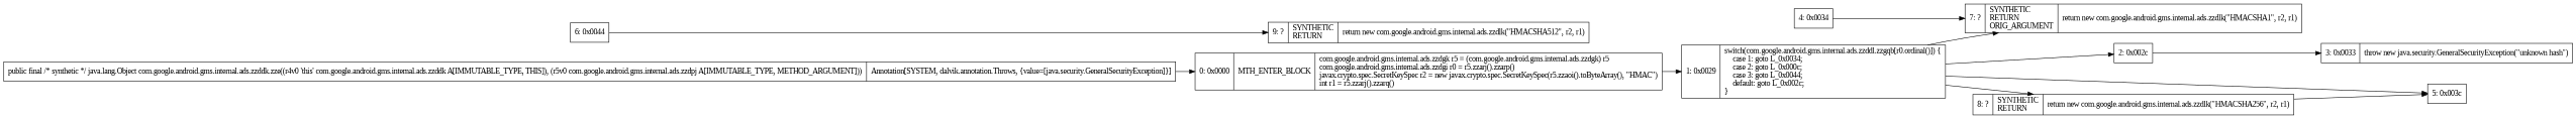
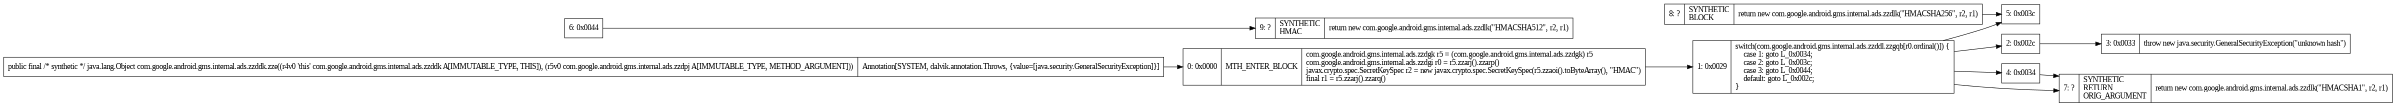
  digraph {
    fontname="Liberation Serif"
    rankdir=LR
    node [fontname="Liberation Serif" shape=record]
    edge [fontname="Liberation Serif"]
-   n1 [label="{0\:\ 0x0000|MTH_ENTER_BLOCK\l|com.google.android.gms.internal.ads.zzdgk r5 = (com.google.android.gms.internal.ads.zzdgk) r5\lcom.google.android.gms.internal.ads.zzdgi r0 = r5.zzarj().zzarp()\ljavax.crypto.spec.SecretKeySpec r2 = new javax.crypto.spec.SecretKeySpec(r5.zzaoi().toByteArray(), \"HMAC\")\lint r1 = r5.zzarj().zzarq()\l}"]
-   n2 [label="{1\:\ 0x0029|switch(com.google.android.gms.internal.ads.zzddl.zzgqb[r0.ordinal()]) \{\l    case 1: goto L_0x0034;\l    case 2: goto L_0x000c;\l    case 3: goto L_0x0044;\l    default: goto L_0x002c;\l\}\l}"]
+   n1 [label="{0\:\ 0x0000|MTH_ENTER_BLOCK\l|com.google.android.gms.internal.ads.zzdgk r5 = (com.google.android.gms.internal.ads.zzdgk) r5\lcom.google.android.gms.internal.ads.zzdgi r0 = r5.zzarj().zzarp()\ljavax.crypto.spec.SecretKeySpec r2 = new javax.crypto.spec.SecretKeySpec(r5.zzaoi().toByteArray(), \"HMAC\")\lfinal r1 = r5.zzarj().zzarq()\l}"]
+   n2 [label="{1\:\ 0x0029|switch(com.google.android.gms.internal.ads.zzddl.zzgqb[r0.ordinal()]) \{\l    case 1: goto L_0x0034;\l    case 2: goto L_0x003c;\l    case 3: goto L_0x0044;\l    default: goto L_0x002c;\l\}\l}"]
    n3 [label="{2\:\ 0x002c}"]
    n4 [label="{4\:\ 0x0034}"]
    n5 [label="{5\:\ 0x003c}"]
    n6 [label="{7\:\ ?|SYNTHETIC\lRETURN\lORIG_ARGUMENT\l|return new com.google.android.gms.internal.ads.zzdlk(\"HMACSHA1\", r2, r1)\l}"]
    n7 [label="{3\:\ 0x0033|throw new java.security.GeneralSecurityException(\"unknown hash\")\l}"]
    n8 [label="{6\:\ 0x0044}"]
-   n9 [label="{9\:\ ?|SYNTHETIC\lRETURN\l|return new com.google.android.gms.internal.ads.zzdlk(\"HMACSHA512\", r2, r1)\l}"]
-   n10 [label="{8\:\ ?|SYNTHETIC\lRETURN\l|return new com.google.android.gms.internal.ads.zzdlk(\"HMACSHA256\", r2, r1)\l}"]
+   n9 [label="{9\:\ ?|SYNTHETIC\lHMAC\l|return new com.google.android.gms.internal.ads.zzdlk(\"HMACSHA512\", r2, r1)\l}"]
+   n10 [label="{8\:\ ?|SYNTHETIC\lBLOCK\l|return new com.google.android.gms.internal.ads.zzdlk(\"HMACSHA256\", r2, r1)\l}"]
    n11 [label="{public final \/* synthetic *\/ java.lang.Object com.google.android.gms.internal.ads.zzddk.zze((r4v0 'this' com.google.android.gms.internal.ads.zzddk A[IMMUTABLE_TYPE, THIS]), (r5v0 com.google.android.gms.internal.ads.zzdpj A[IMMUTABLE_TYPE, METHOD_ARGUMENT]))  | Annotation[SYSTEM, dalvik.annotation.Throws, \{value=[java.security.GeneralSecurityException]\}]\l}"]
    n1 -> n2
    n2 -> n3
-   n2 -> n10
+   n2 -> n4
    n2 -> n5
    n2 -> n6
    n3 -> n7
    n4 -> n6
    n8 -> n9
    n10 -> n5
    n11 -> n1
  }
